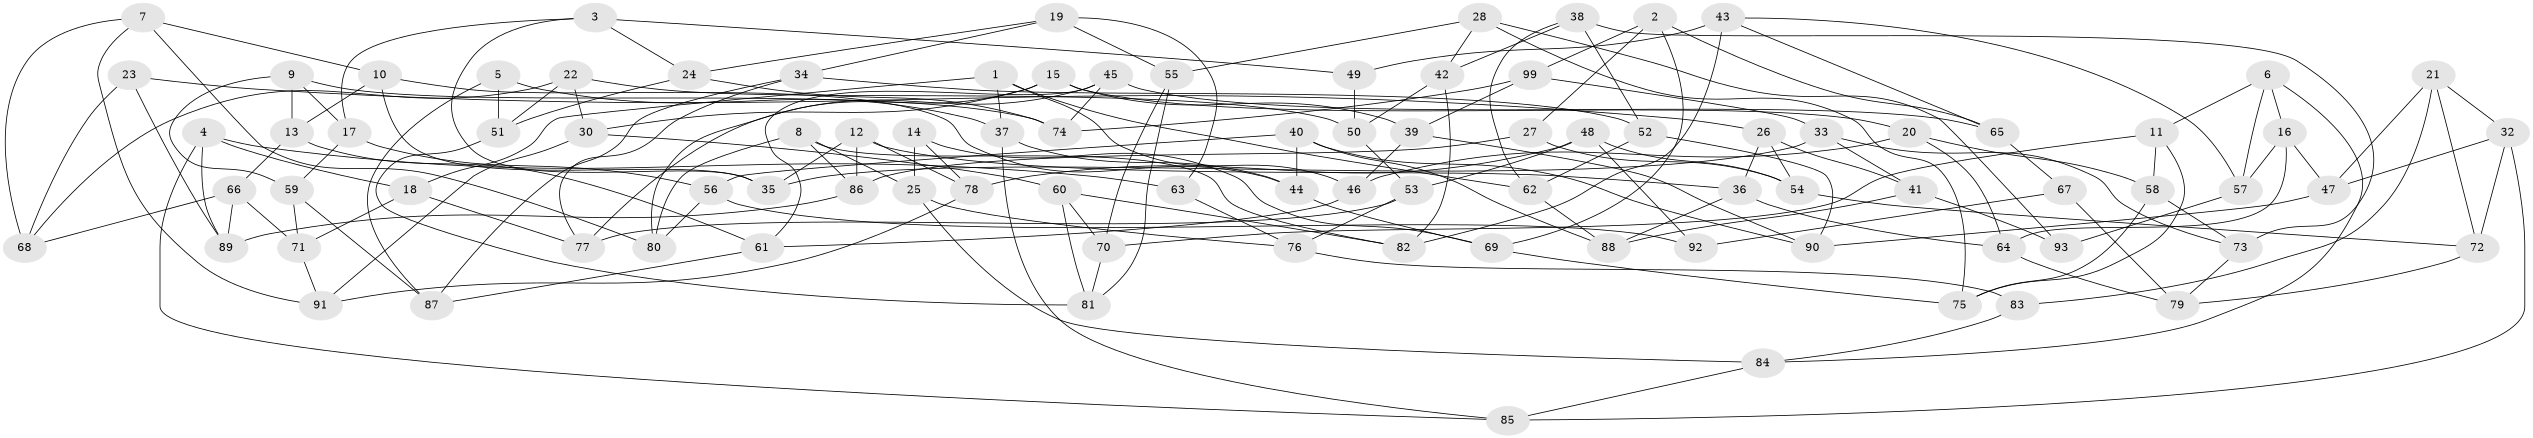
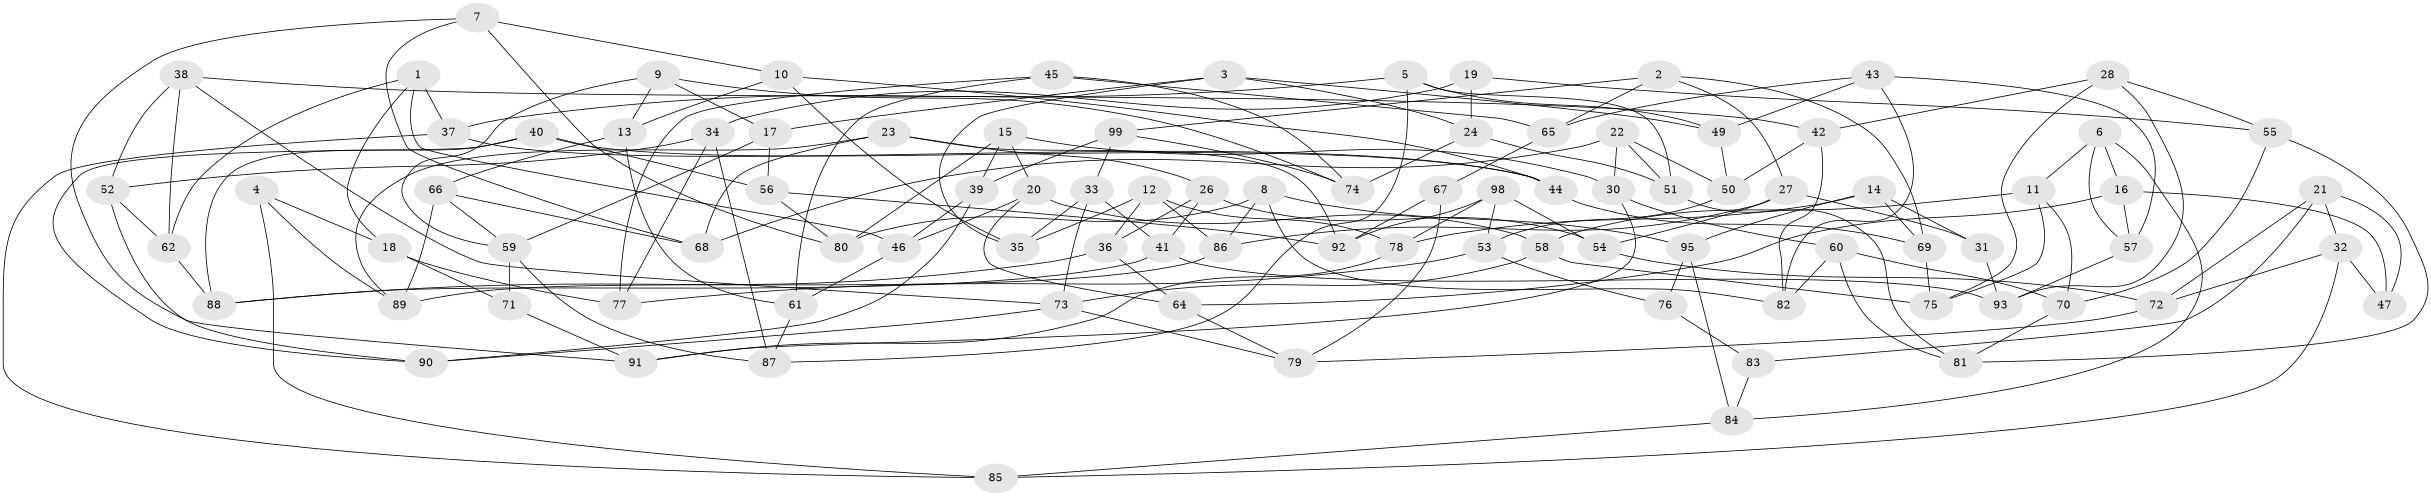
  graph {
    node [color=gray90 style=filled]
    1
    18
    37
    46
    62
    71
    77
    85
    44
    61
    88
    2
    27
    n14 [label=99]
    65
    69
    86
+   31
    54
    74
    39
    33
    67
    75
    3
    17
    24
    35
    49
    59
    56
    51
    50
    4
-   63
    89
    76
    5
    87
    81
    6
    11
    16
    57
    84
    58
    70
    47
    64
    93
    7
    10
    68
    80
    91
    13
    8
-   25
+   25 [label=95]
    82
    9
    66
    73
    12
    36
    78
    14
    15
    20
    30
    60
    90
    79
    92
    19
    34
    55
    52
    21
    32
    72
    83
    22
    53
    23
    26
    41
    28
    42
    38
    40
    43
    45
-   48
+   48 [label=98]
    1 -- 18
    1 -- 37
    1 -- 46
    1 -- 62
    18 -- 71
    18 -- 77
    37 -- 85
    37 -- 44
    46 -- 61
    62 -- 88
    71 -- 91
    44 -- 69
    61 -- 87
    2 -- 27
    2 -- n14
    2 -- 65
    2 -- 69
    27 -- 86
+   27 -- 31
    27 -- 54
    n14 -- 74
    n14 -- 39
    n14 -- 33
    65 -- 67
    69 -- 75
    86 -- 89
+   31 -- 93
    54 -- 72
    39 -- 46
    39 -- 90
    33 -- 35
    33 -- 73
    33 -- 41
    67 -- 79
    67 -- 92
    3 -- 17
    3 -- 24
    3 -- 35
    3 -- 49
    17 -- 59
    17 -- 56
    24 -- 74
    24 -- 51
    49 -- 50
    59 -- 71
    59 -- 87
    56 -- 80
    56 -- 92
    51 -- 81
    50 -- 53
    4 -- 18
    4 -- 85
-   4 -- 63
    4 -- 89
-   63 -- 76
    76 -- 83
    5 -- 37
+   5 -- 49
    5 -- 51
    5 -- 87
    6 -- 11
    6 -- 16
    6 -- 57
    6 -- 84
    11 -- 75
    11 -- 58
    11 -- 70
    16 -- 57
    16 -- 47
    16 -- 64
    57 -- 93
    84 -- 85
    58 -- 75
    58 -- 73
    70 -- 81
-   47 -- 90
+   73 -- 90
    64 -- 79
    7 -- 10
    7 -- 68
    7 -- 80
    7 -- 91
    10 -- 44
    10 -- 35
    10 -- 13
    13 -- 61
    13 -- 66
    8 -- 86
    8 -- 80
    8 -- 25
    8 -- 82
    25 -- 76
    25 -- 84
    9 -- 74
    9 -- 17
    9 -- 59
    9 -- 13
-   66 -- 71
+   66 -- 59
    66 -- 89
    66 -- 68
    73 -- 79
    12 -- 86
    12 -- 35
    12 -- 36
    12 -- 78
    36 -- 88
    36 -- 64
    78 -- 91
    14 -- 69
+   14 -- 31
    14 -- 25
    14 -- 78
    15 -- 39
    15 -- 80
    15 -- 20
    15 -- 30
    20 -- 46
    20 -- 58
    20 -- 64
    30 -- 91
    30 -- 60
    60 -- 81
    60 -- 70
    60 -- 82
    19 -- 24
-   19 -- 63
    19 -- 34
    19 -- 55
    34 -- 77
    34 -- 87
    34 -- 52
    55 -- 81
    55 -- 70
    52 -- 62
    52 -- 90
    21 -- 47
    21 -- 32
    21 -- 72
    21 -- 83
    32 -- 85
    32 -- 47
    32 -- 72
    72 -- 79
    83 -- 84
    22 -- 51
    22 -- 50
    22 -- 68
    22 -- 30
    53 -- 77
    53 -- 76
    23 -- 89
    23 -- 68
+   23 -- 92
    23 -- 26
    26 -- 54
    26 -- 36
    26 -- 41
    41 -- 88
    41 -- 93
    28 -- 75
    28 -- 93
    28 -- 55
    28 -- 42
    42 -- 50
    42 -- 82
    38 -- 62
    38 -- 73
    38 -- 52
    38 -- 42
    40 -- 44
    40 -- 88
    40 -- 56
    40 -- 90
    43 -- 65
    43 -- 49
    43 -- 57
    43 -- 82
    45 -- 77
    45 -- 61
    45 -- 65
    45 -- 74
    48 -- 54
    48 -- 78
    48 -- 92
    48 -- 53
  }
